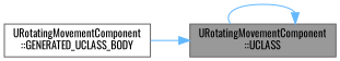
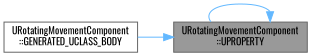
  digraph {
    rankdir=RL
    fontname=Oswald
    node [fontname=Oswald fontsize=10 shape=box style=filled]
    edge [color=steelblue1 dir=back fontname=Oswald fontsize=10 labelfontname=Helvetica labelfontsize=10 style=solid]
-   n1 [color=gray40 fillcolor=grey60 fontcolor=black height=0.2 label="URotatingMovementComponent\l::UCLASS" width=0.4]
+   n1 [color=gray40 fillcolor=grey60 fontcolor=black height=0.2 label="URotatingMovementComponent\l::UPROPERTY" width=0.4]
    n2 [color=grey40 fillcolor=white height=0.2 label="URotatingMovementComponent\l::GENERATED_UCLASS_BODY" width=0.4]
    n1 -> n1
    n1 -> n2
  }
